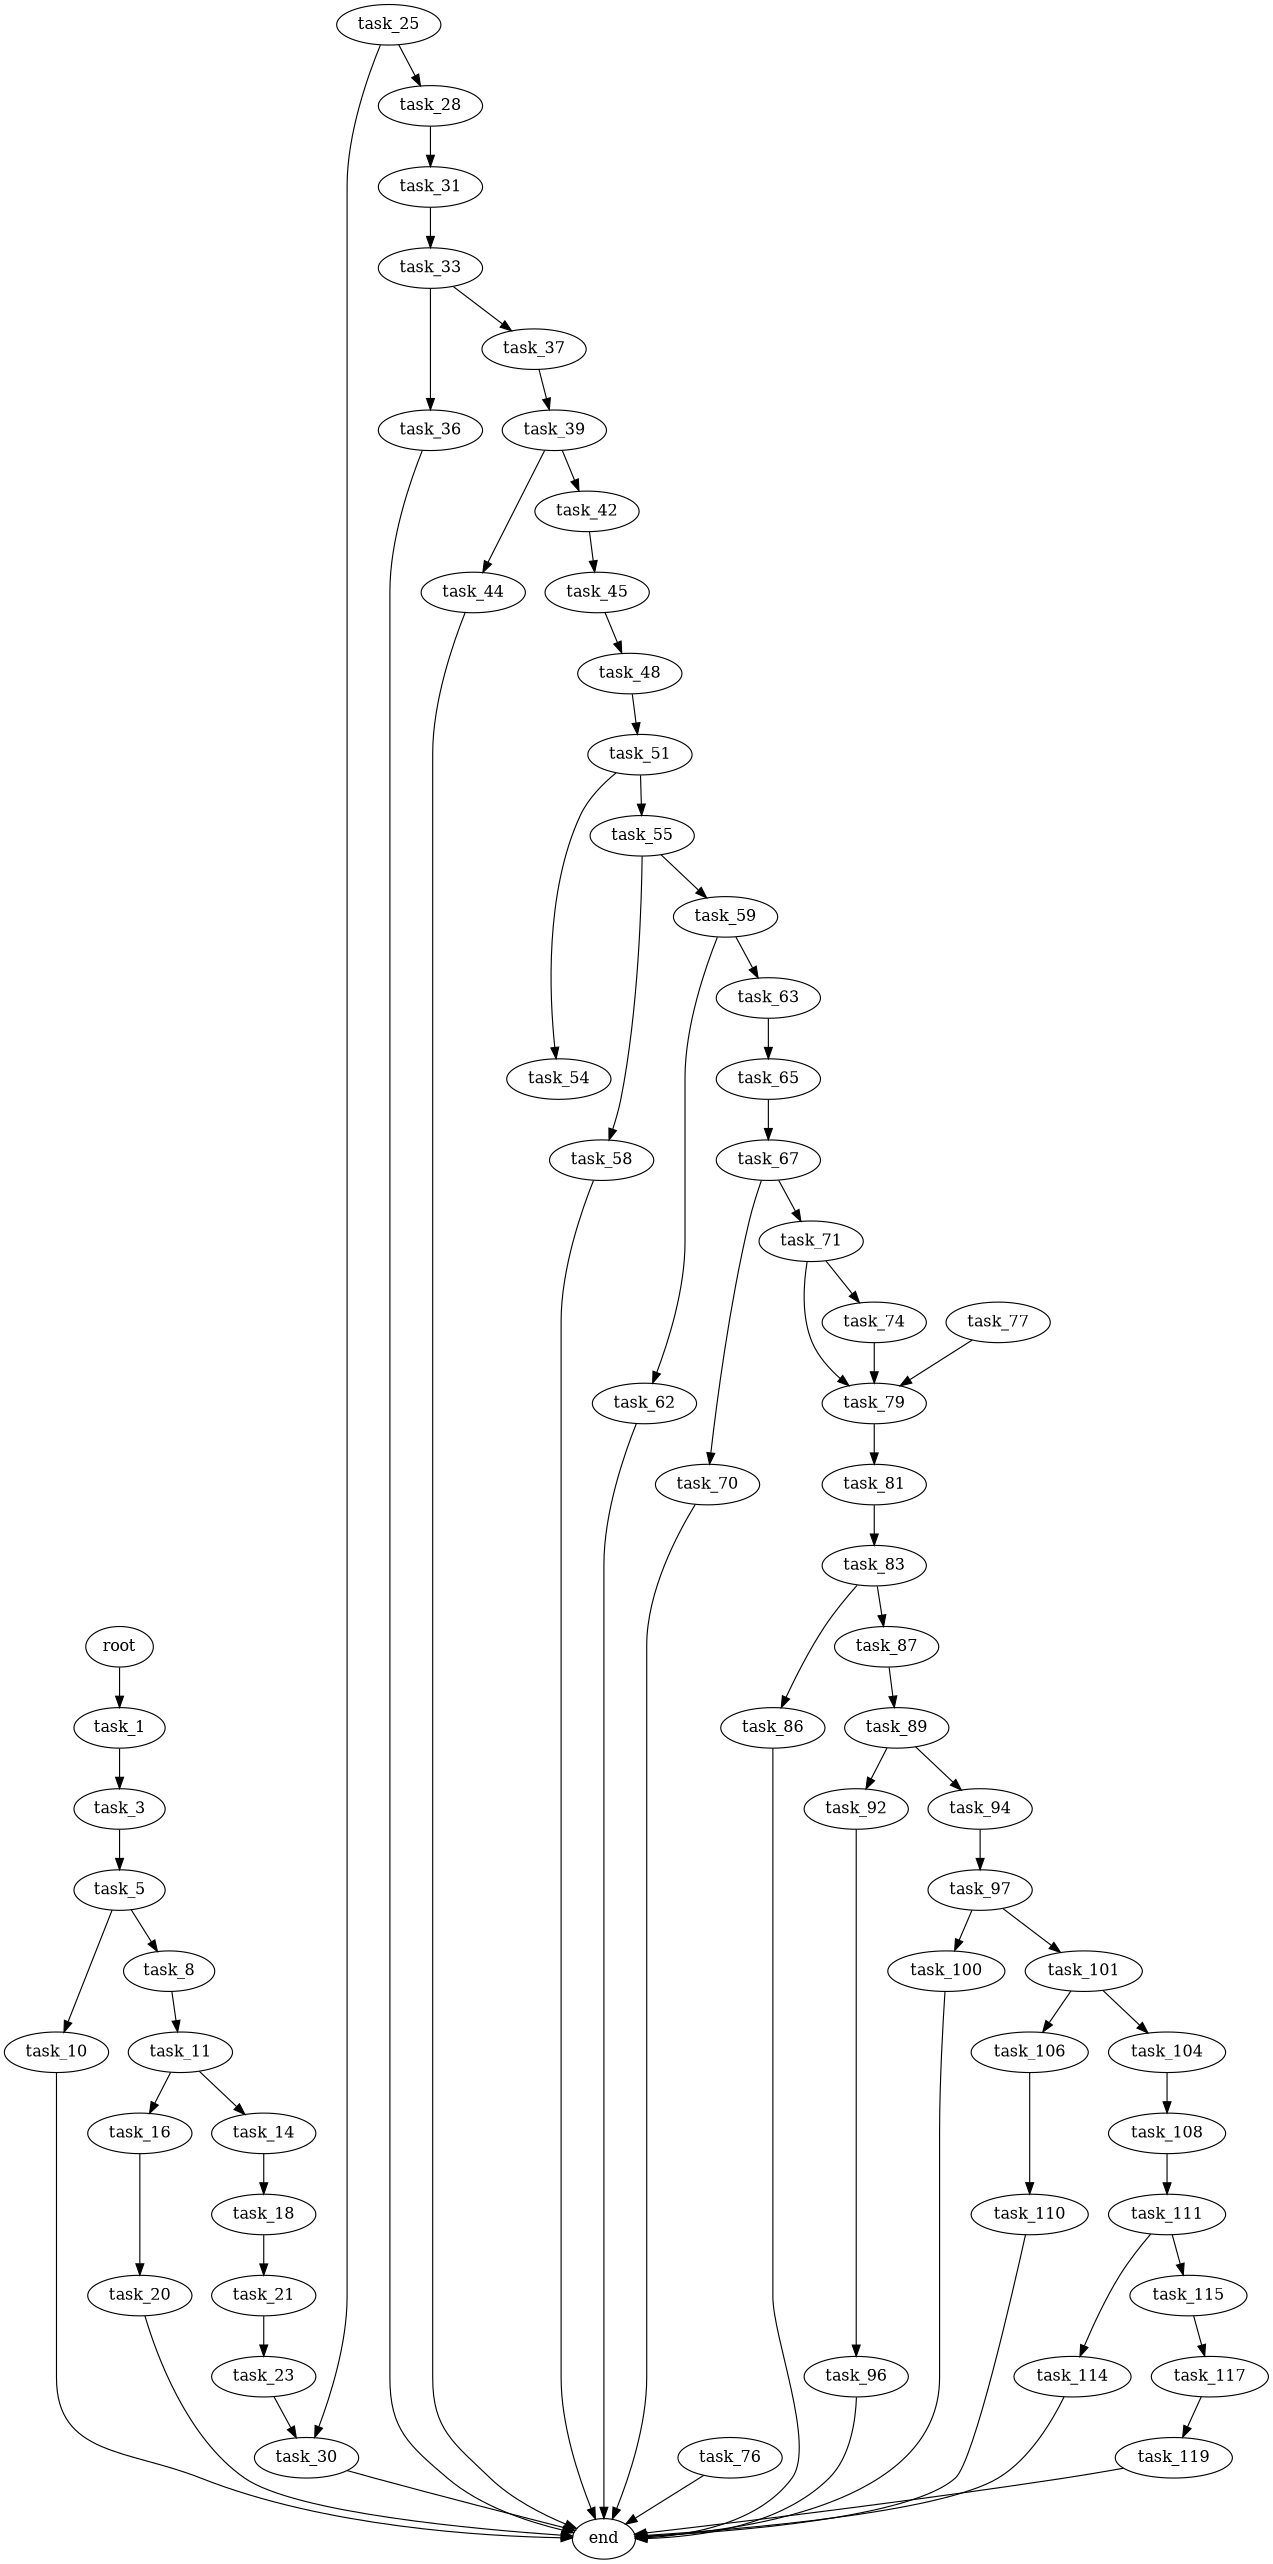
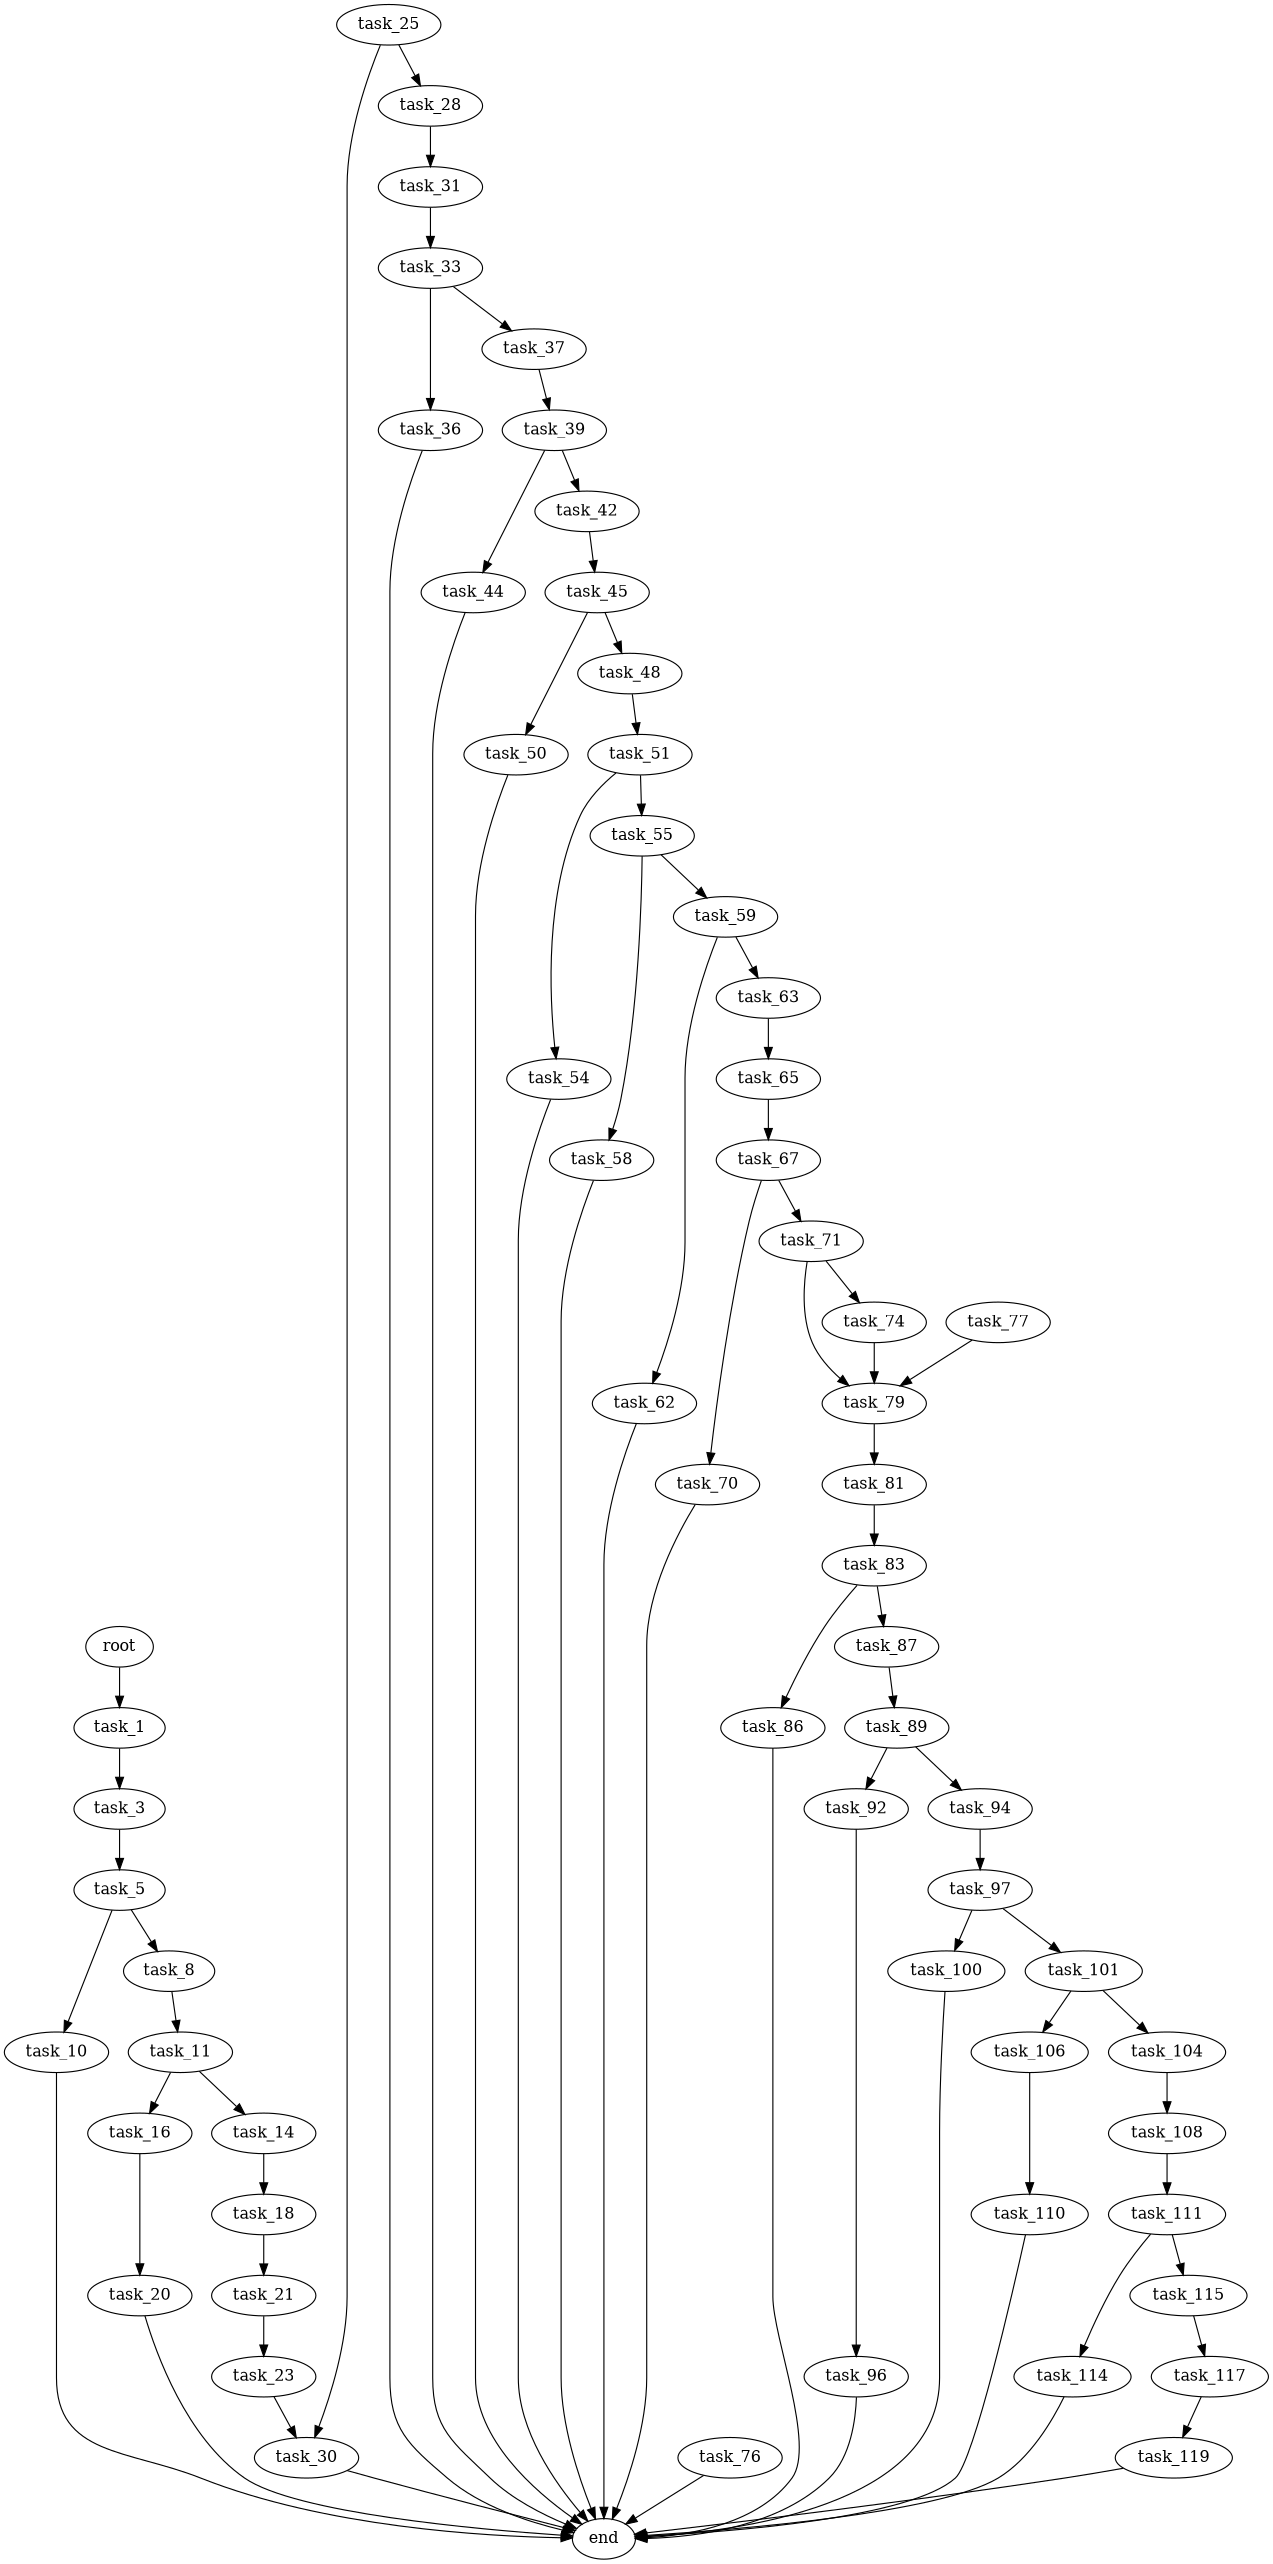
  digraph {
    root
    task_1
    task_3
    task_5
    task_8
    task_10
    task_11
    end
    task_14
    task_16
    task_18
    task_20
    task_21
    task_23
    task_30
    task_25
    task_28
    task_31
    task_33
    task_36
    task_37
    task_39
    task_42
    task_44
    task_45
    task_48
+   task_50
    task_51
    task_54
    task_55
    task_58
    task_59
    task_62
    task_63
    task_65
    task_67
    task_70
    task_71
    task_74
    task_79
    task_76
    task_77
    task_81
    task_83
    task_86
    task_87
    task_89
    task_92
    task_94
    task_96
    task_97
    task_100
    task_101
    task_104
    task_106
    task_108
    task_110
    task_111
    task_114
    task_115
    task_117
    task_119
    root -> task_1
    task_1 -> task_3
    task_3 -> task_5
    task_5 -> task_8
    task_5 -> task_10
    task_8 -> task_11
    task_10 -> end
    task_11 -> task_14
    task_11 -> task_16
    task_14 -> task_18
    task_16 -> task_20
    task_18 -> task_21
    task_20 -> end
    task_21 -> task_23
    task_23 -> task_30
    task_30 -> end
    task_25 -> task_30
    task_25 -> task_28
    task_28 -> task_31
    task_31 -> task_33
    task_33 -> task_36
    task_33 -> task_37
    task_36 -> end
    task_37 -> task_39
    task_39 -> task_42
    task_39 -> task_44
    task_42 -> task_45
    task_44 -> end
    task_45 -> task_48
+   task_45 -> task_50
    task_48 -> task_51
+   task_50 -> end
    task_51 -> task_54
    task_51 -> task_55
+   task_54 -> end
    task_55 -> task_58
    task_55 -> task_59
    task_58 -> end
    task_59 -> task_62
    task_59 -> task_63
    task_62 -> end
    task_63 -> task_65
    task_65 -> task_67
    task_67 -> task_70
    task_67 -> task_71
    task_70 -> end
    task_71 -> task_74
    task_71 -> task_79
    task_74 -> task_79
    task_79 -> task_81
    task_76 -> end
    task_77 -> task_79
    task_81 -> task_83
    task_83 -> task_86
    task_83 -> task_87
    task_86 -> end
    task_87 -> task_89
    task_89 -> task_92
    task_89 -> task_94
    task_92 -> task_96
    task_94 -> task_97
    task_96 -> end
    task_97 -> task_100
    task_97 -> task_101
    task_100 -> end
    task_101 -> task_104
    task_101 -> task_106
    task_104 -> task_108
    task_106 -> task_110
    task_108 -> task_111
    task_110 -> end
    task_111 -> task_114
    task_111 -> task_115
    task_114 -> end
    task_115 -> task_117
    task_117 -> task_119
    task_119 -> end
  }
